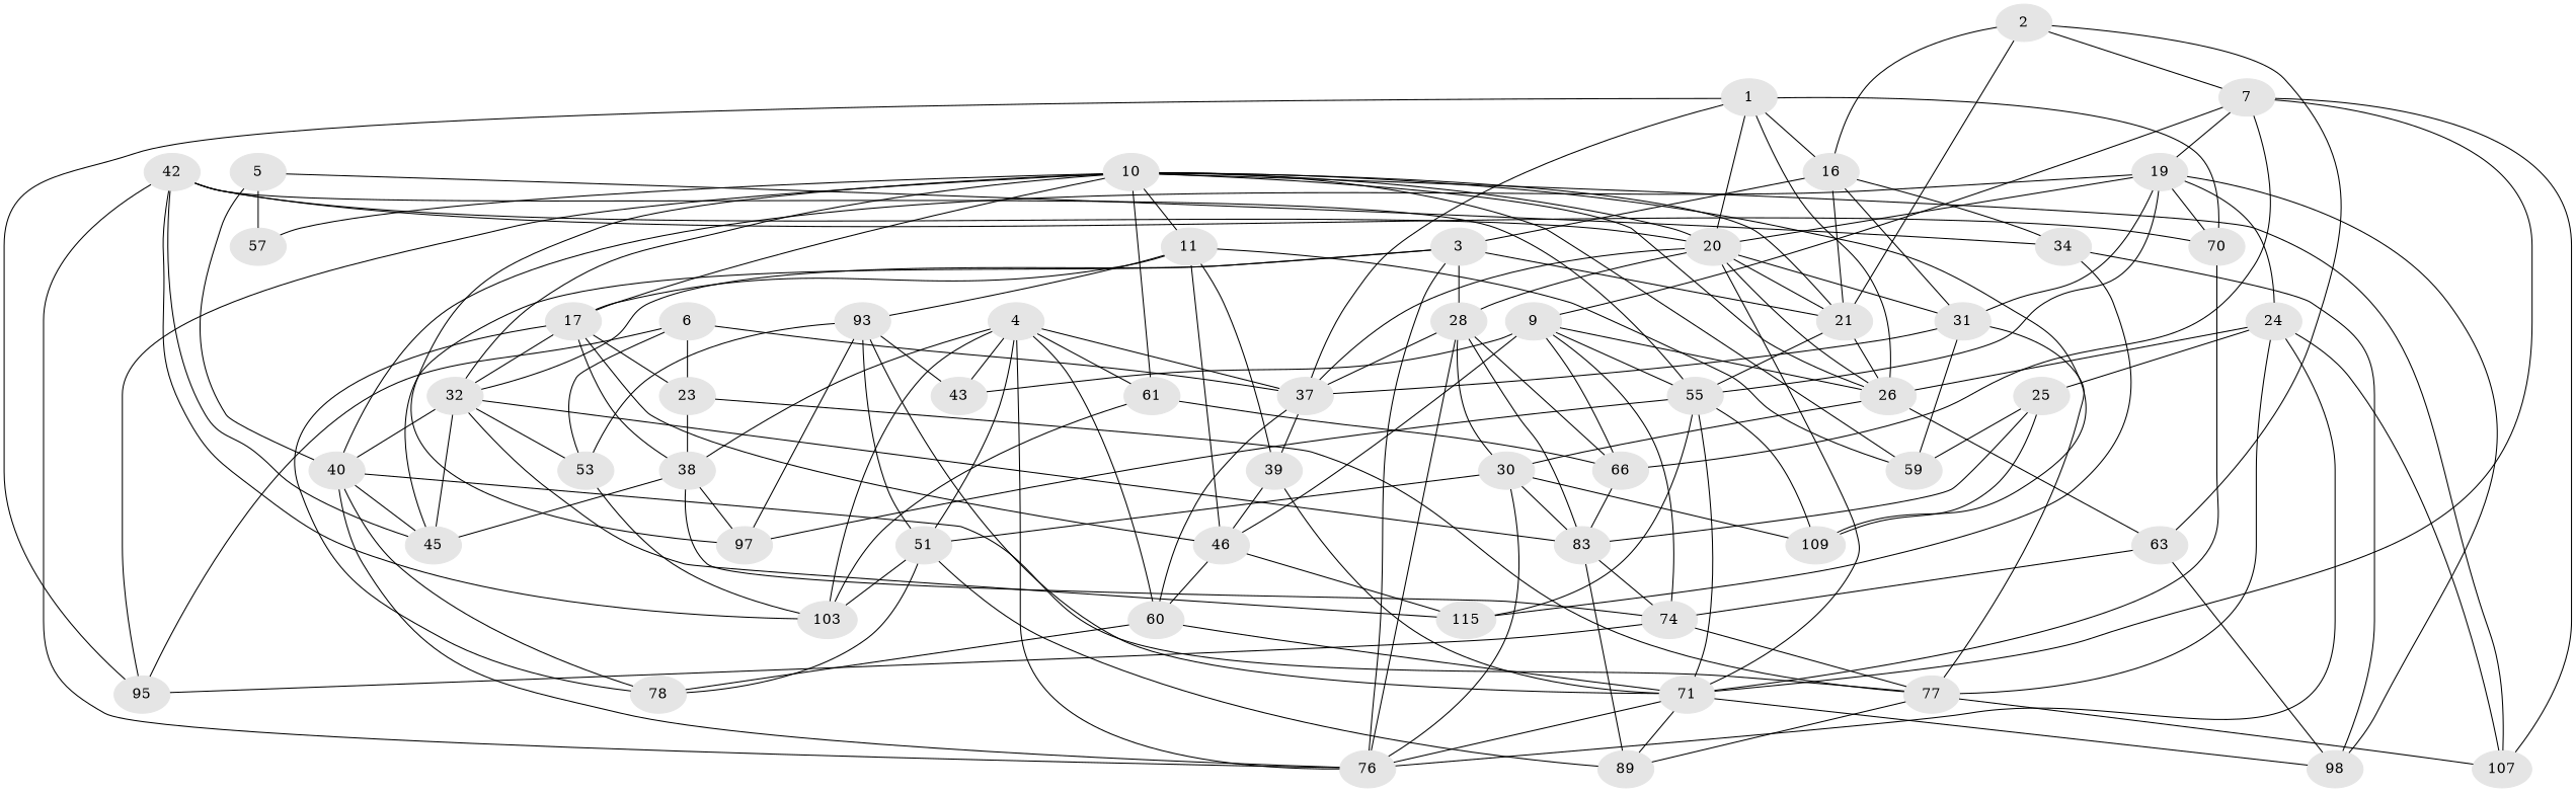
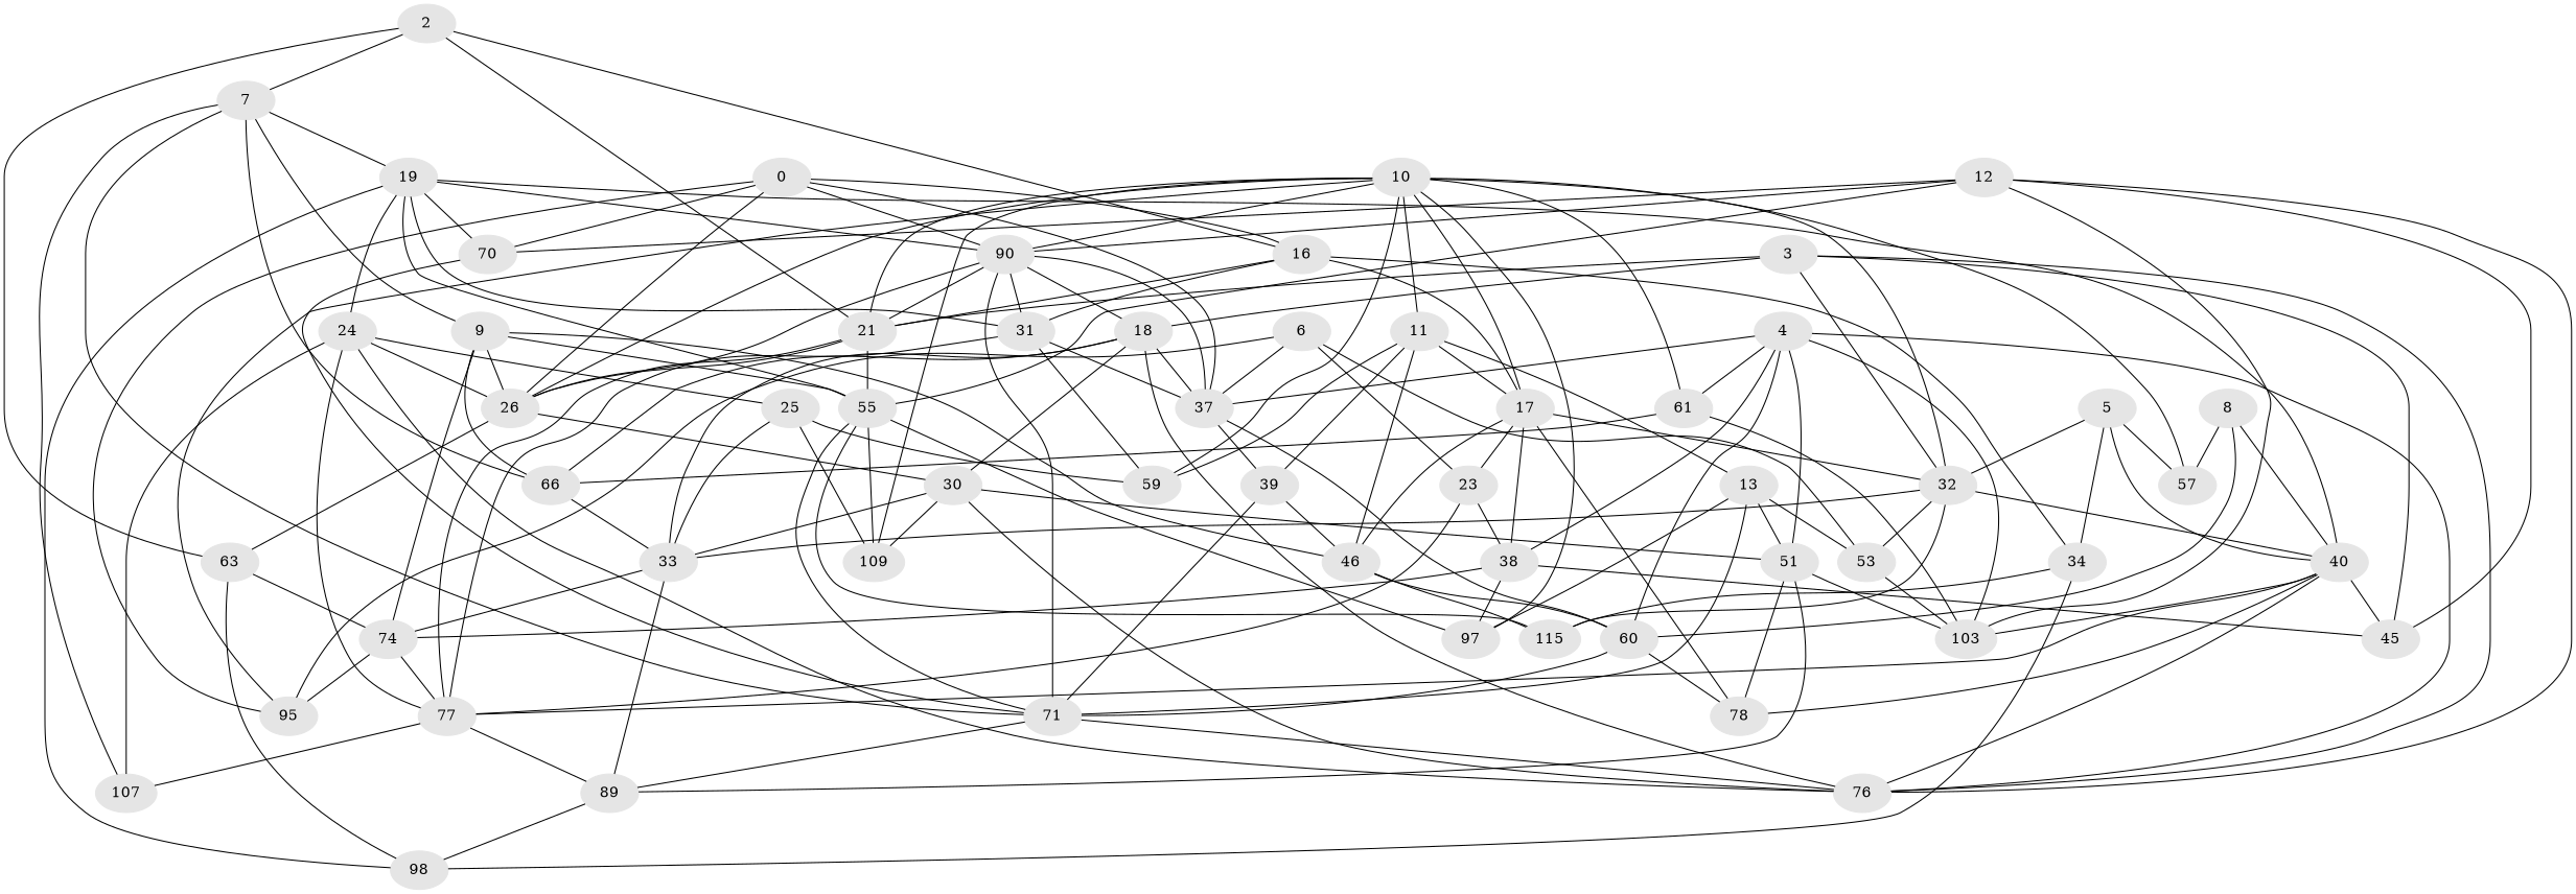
  graph {
    node [color=gray90 style=filled]
-   1 [super="+48"]
+   1 [super="+48" label=0]
    16 [super="+93"]
-   20 [super="+111+22"]
+   20 [super="+111+22" label=90]
    26 [super="+52+75"]
    37 [super="+69+49"]
    70
    95
    21 [super="+73"]
    34
    17 [super="+27+83"]
    31 [super="+64"]
-   28 [super="+36"]
+   28 [super="+36" label=18]
    71 [super="+79"]
    63
    30 [super="+50"]
    60 [super="+67"]
    39
    7 [super="+87"]
    9 [super="+56"]
    19 [super="+99+105"]
    66 [super="+106"]
    107
    2
    55 [super="+72"]
    77 [super="+90+92"]
    74 [super="+81"]
    98
    3 [super="+82"]
    32 [super="+85+42"]
    45
    76 [super="+100"]
-   33 [super="+47" label=83]
+   33 [super="+47"]
    40 [super="+80+41"]
    53
    115
    4 [super="+58"]
    38 [super="+113"]
-   43
    n39 [label=51 super="+102"]
    61
    103 [super="+112"]
    97
    78
    89
    5
    57
    6
    23
    46 [super="+96"]
    24 [super="+84+51"]
+   8
    109
    10 [super="+65+14"]
    11 [super="+35"]
    59
-   13 [super="+15" label=93]
-   12 [super="+68" label=42]
+   13 [super="+15"]
+   12 [super="+68"]
    25
    1 -- 16
    1 -- 20
    1 -- 26
    1 -- 37
    1 -- 70
    1 -- 95
    16 -- 21
    16 -- 34
-   16 -- 3
+   16 -- 17
    16 -- 31
    20 -- 26
    20 -- 37
    20 -- 21
    20 -- 31
    20 -- 28
    20 -- 71
    26 -- 63
    26 -- 30
    37 -- 60
    37 -- 39
    70 -- 71
    21 -- 26
    21 -- 55
+   21 -- 77
    34 -- 98
    34 -- 115
    17 -- 32
    17 -- 38
    17 -- 78
    17 -- 23
    17 -- 46
    31 -- 37
    31 -- 77
    31 -- 59
    28 -- 37
    28 -- 30
    28 -- 66
    28 -- 76
    28 -- 33
-   71 -- 98
+   89 -- 98
    71 -- 76
    71 -- 89
    63 -- 74
    63 -- 98
    30 -- 76
    30 -- 33
    30 -- n39
    30 -- 109
    60 -- 71
    60 -- 78
    39 -- 71
    39 -- 46
    7 -- 71
    7 -- 9
    7 -- 19
    7 -- 66
    7 -- 107
    9 -- 26
    9 -- 66
    9 -- 55
    9 -- 74
-   9 -- 43 [weight=2]
    9 -- 46
    19 -- 20
    19 -- 70
    19 -- 31
    19 -- 55
    19 -- 98
    19 -- 40
    19 -- 24
    66 -- 33 [weight=2]
    2 -- 16
    2 -- 21
    2 -- 63
    2 -- 7
    55 -- 71
    55 -- 115
    55 -- 97
    55 -- 109
    77 -- 107
    77 -- 89
    74 -- 95
    74 -- 77
    3 -- 21
    3 -- 28 [weight=2]
    3 -- 32
    3 -- 45
    3 -- 76
    32 -- 33
    32 -- 40
    32 -- 53
    32 -- 115
    33 -- 74
    33 -- 89
    40 -- 77
    40 -- 45
    40 -- 76
+   40 -- 103
    40 -- 78
    53 -- 103
    4 -- 37
    4 -- 60
    4 -- 76
    4 -- 38
-   4 -- 43
    4 -- n39
    4 -- 61
    4 -- 103
    38 -- 74
    38 -- 45
    38 -- 97
    n39 -- 103
    n39 -- 78
    n39 -- 89
    61 -- 66
    61 -- 103
    5 -- 34
-   45 -- 32
+   5 -- 32
    5 -- 40
    5 -- 57
    6 -- 37
    6 -- 95
    6 -- 53
    6 -- 23
    23 -- 77
    23 -- 38
    46 -- 60
    46 -- 115
    24 -- 26
    24 -- 107
    24 -- 77 [weight=2]
    24 -- 76
    24 -- 25
+   8 -- 60
+   8 -- 40 [weight=2]
+   8 -- 57
    10 -- 20
    10 -- 26
    10 -- 95
    10 -- 21
    10 -- 17
-   10 -- 107
    10 -- 32
    10 -- 61
    10 -- 97
    10 -- 57 [weight=2]
    10 -- 109
    10 -- 11
    10 -- 59
    11 -- 17
    11 -- 39
    11 -- 46
    11 -- 59
    11 -- 13
    13 -- 71
    13 -- 53
-   13 -- 43
    13 -- n39
    13 -- 97
    12 -- 20
    12 -- 70
    12 -- 55
    12 -- 45
    12 -- 76
    12 -- 103
    25 -- 33
    25 -- 109
    25 -- 59
  }
